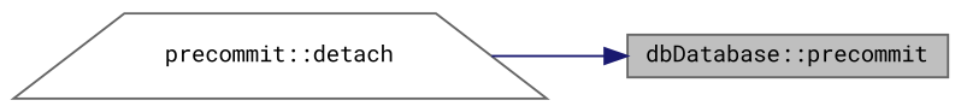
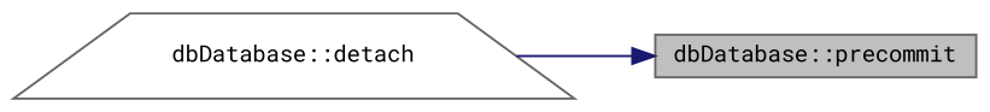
  digraph {
    rankdir=RL
    fontname="Roboto Mono"
    node [color=gray40 fontname="Roboto Mono" fontsize=10 style=filled]
    n1 [fillcolor=grey75 fontcolor=black height=0.2 label="dbDatabase::precommit" shape=box width=0.4]
-   n2 [fillcolor=white height=0.2 label="precommit::detach" shape=trapezium width=0.4]
+   n2 [fillcolor=white height=0.2 label="dbDatabase::detach" shape=trapezium width=0.4]
    n1 -> n2 [color=midnightblue dir=back fontname="Roboto Mono" fontsize=10 labelfontname=Helvetica labelfontsize=10 style=solid]
  }
